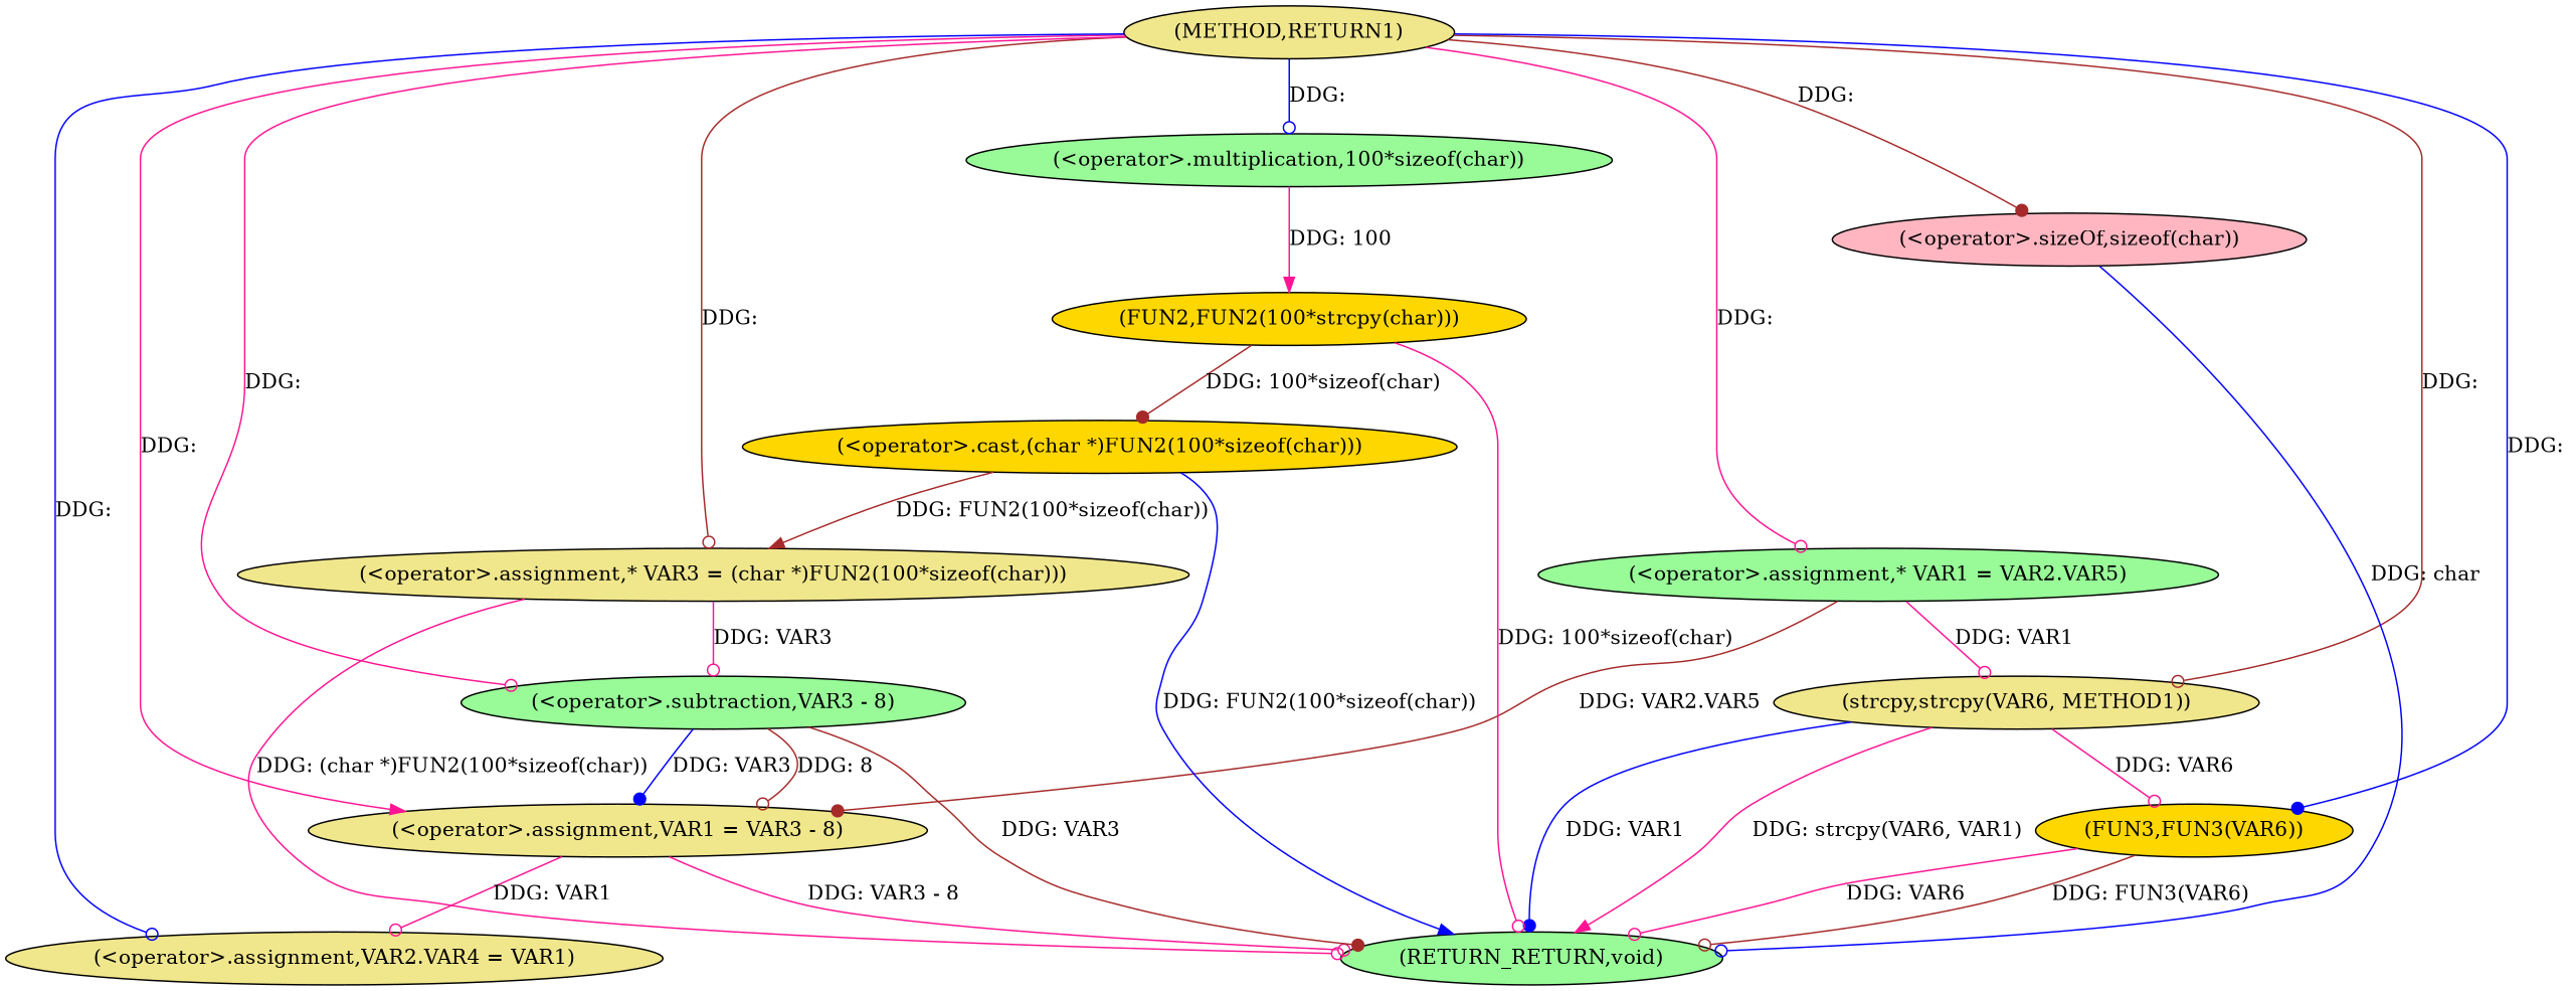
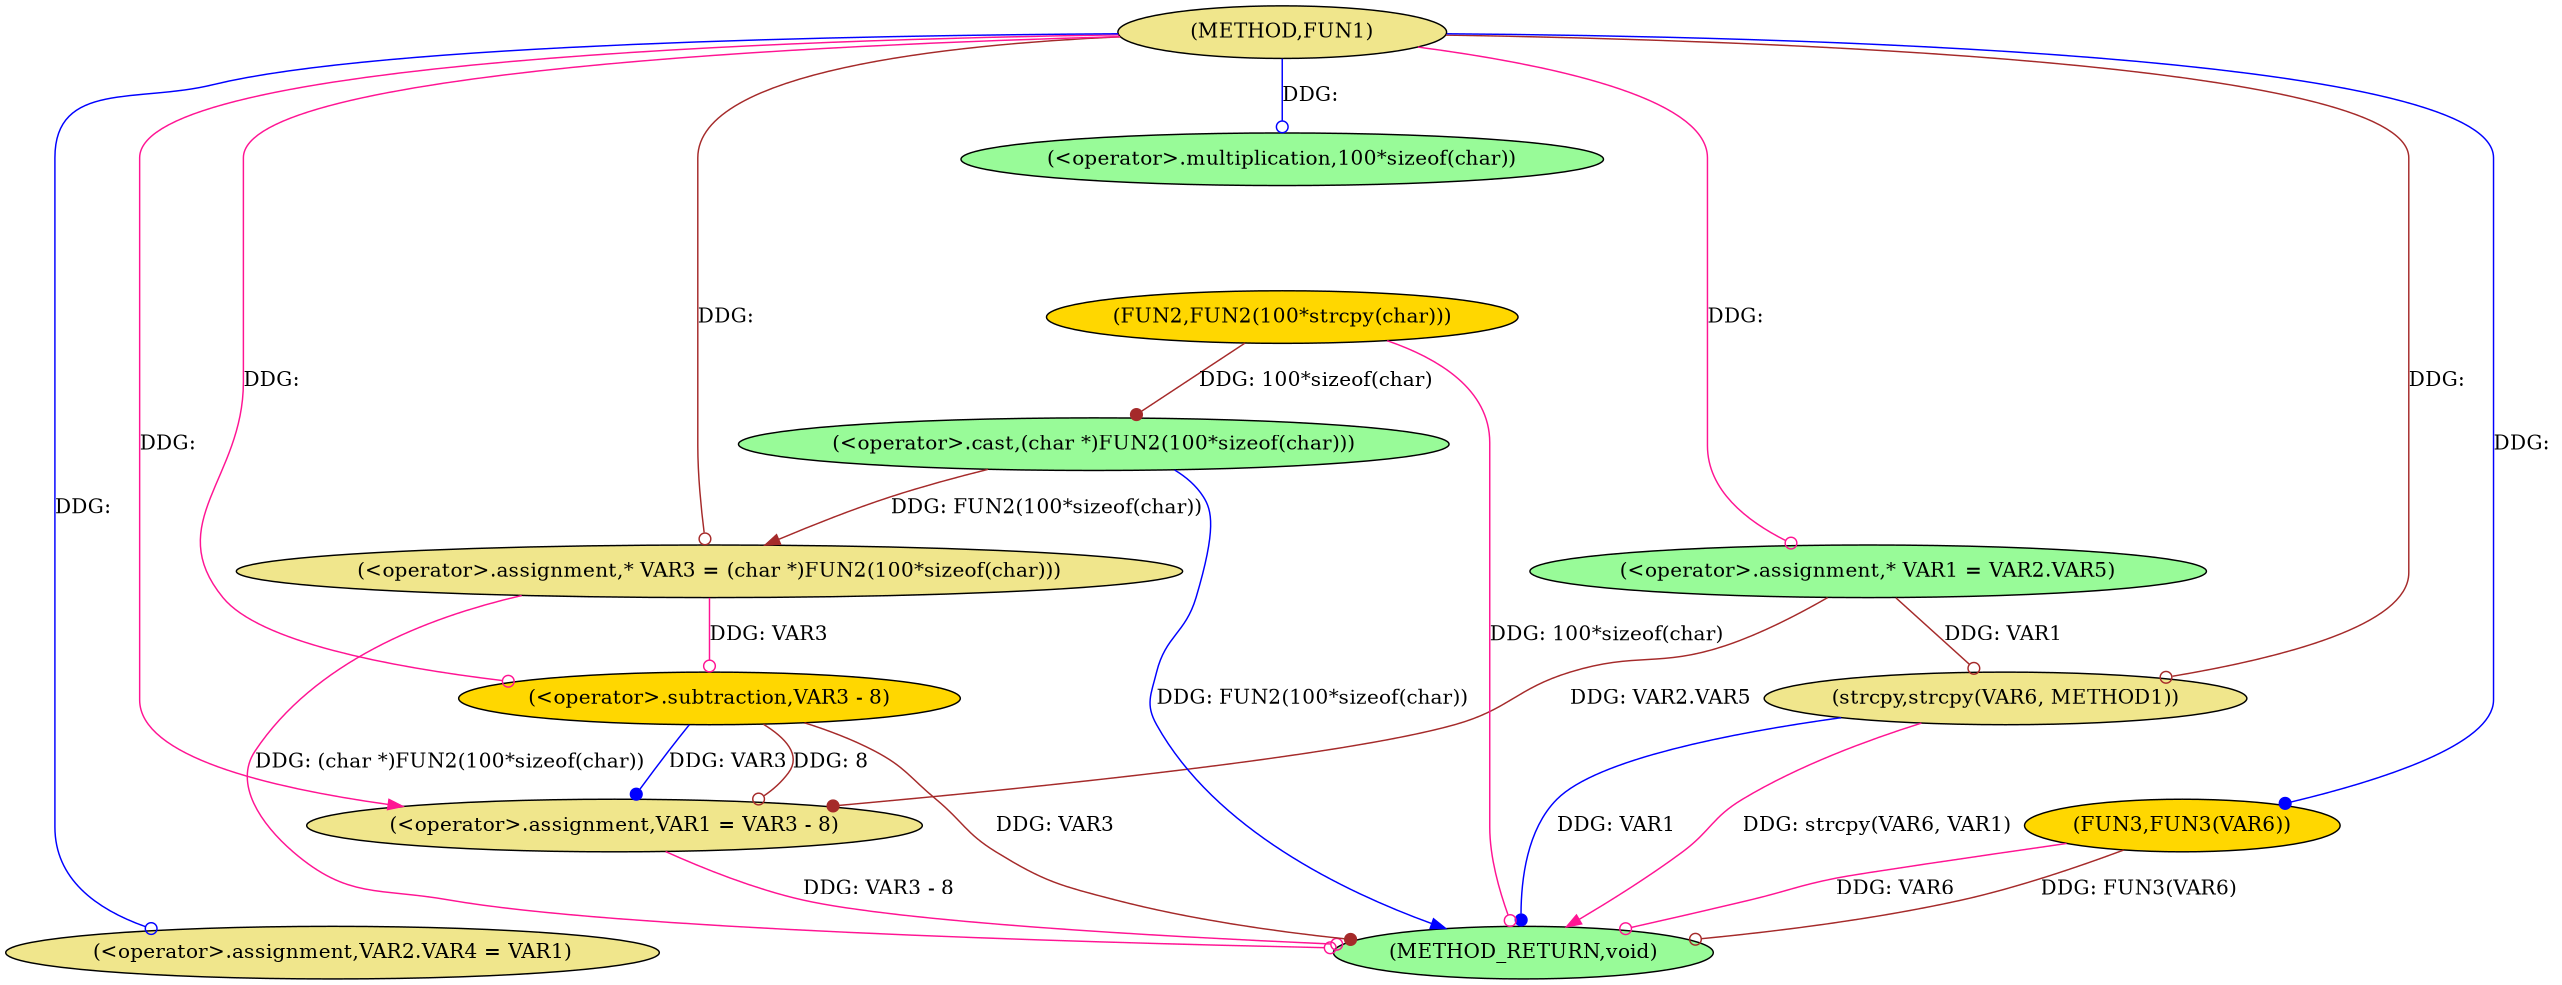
  digraph {
    node [fillcolor=khaki style=filled]
    edge [arrowhead=odot color=deeppink]
-   n1 [label="(METHOD,RETURN1)"]
+   n1 [label="(METHOD,FUN1)"]
    n2 [label="(<operator>.assignment,* VAR3 = (char *)FUN2(100*sizeof(char)))"]
    n3 [fillcolor=palegreen label="(<operator>.multiplication,100*sizeof(char))"]
-   n4 [fillcolor=lightpink label="(<operator>.sizeOf,sizeof(char))"]
    n5 [label="(<operator>.assignment,VAR1 = VAR3 - 8)"]
-   n6 [fillcolor=palegreen label="(<operator>.subtraction,VAR3 - 8)"]
+   n6 [fillcolor=gold label="(<operator>.subtraction,VAR3 - 8)"]
    n7 [label="(<operator>.assignment,VAR2.VAR4 = VAR1)"]
    n8 [fillcolor=palegreen label="(<operator>.assignment,* VAR1 = VAR2.VAR5)"]
    n9 [label="(strcpy,strcpy(VAR6, METHOD1))"]
    n10 [fillcolor=gold label="(FUN3,FUN3(VAR6))"]
-   n11 [fillcolor=palegreen label="(RETURN_RETURN,void)"]
+   n11 [fillcolor=palegreen label="(METHOD_RETURN,void)"]
    n12 [fillcolor=gold label="(FUN2,FUN2(100*strcpy(char)))"]
-   n13 [fillcolor=gold label="(<operator>.cast,(char *)FUN2(100*sizeof(char)))"]
+   n13 [fillcolor=palegreen label="(<operator>.cast,(char *)FUN2(100*sizeof(char)))"]
    n1 -> n2 [color=brown label="DDG: "]
    n1 -> n3 [color=blue label="DDG: "]
-   n1 -> n4 [arrowhead=dot color=brown label="DDG: "]
    n1 -> n5 [arrowhead=normal label="DDG: "]
    n1 -> n6 [label="DDG: "]
    n1 -> n7 [color=blue label="DDG: "]
    n1 -> n8 [label="DDG: "]
    n1 -> n9 [color=brown label="DDG: "]
    n1 -> n10 [arrowhead=dot color=blue label="DDG: "]
    n2 -> n6 [label="DDG: VAR3"]
    n2 -> n11 [label="DDG: (char *)FUN2(100*sizeof(char))"]
-   n3 -> n12 [arrowhead=normal label="DDG: 100"]
-   n4 -> n11 [color=blue label="DDG: char"]
-   n5 -> n7 [label="DDG: VAR1"]
    n5 -> n11 [label="DDG: VAR3 - 8"]
    n6 -> n5 [arrowhead=dot color=blue label="DDG: VAR3"]
    n6 -> n5 [color=brown label="DDG: 8"]
    n6 -> n11 [arrowhead=dot color=brown label="DDG: VAR3"]
    n8 -> n5 [arrowhead=dot color=brown label="DDG: VAR2.VAR5"]
-   n8 -> n9 [label="DDG: VAR1"]
-   n9 -> n10 [label="DDG: VAR6"]
+   n8 -> n9 [color=brown label="DDG: VAR1"]
    n9 -> n11 [arrowhead=normal label="DDG: strcpy(VAR6, VAR1)"]
    n9 -> n11 [arrowhead=dot color=blue label="DDG: VAR1"]
    n10 -> n11 [color=brown label="DDG: FUN3(VAR6)"]
    n10 -> n11 [label="DDG: VAR6"]
    n12 -> n11 [label="DDG: 100*sizeof(char)"]
    n12 -> n13 [arrowhead=dot color=brown label="DDG: 100*sizeof(char)"]
    n13 -> n2 [arrowhead=normal color=brown label="DDG: FUN2(100*sizeof(char))"]
    n13 -> n11 [arrowhead=normal color=blue label="DDG: FUN2(100*sizeof(char))"]
  }
